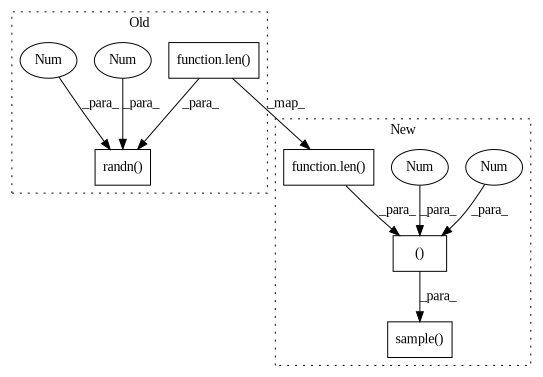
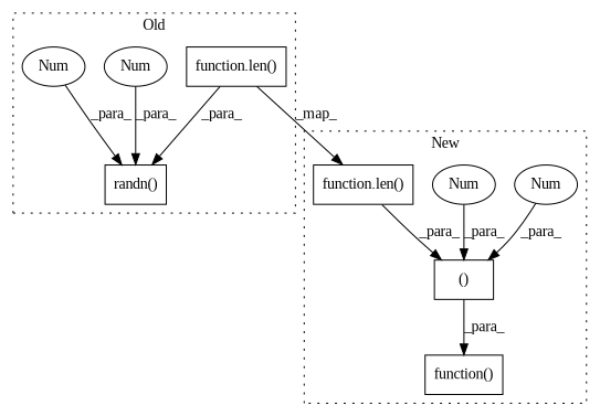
  digraph {
    fontname="Liberation Serif"
    node [a=75 l=1 shape=box fontname="Liberation Serif"]
    edge [fontname="Liberation Serif"]
    n1 [l="12,1" label="randn()" s="6103,6172"]
    n2 [a=76 label=Num s=6171 shape=ellipse]
    n3 [a=76 label=Num s=6168 shape=ellipse]
    n4 [l="4,1" label="function.len()" s="6115,6123"]
    n5 [a=54 l=48 label="()" s=6254]
-   n6 [l="24,1" label="sample()" s="6220,6303"]
+   n6 [l="24,1" label="function()" s="6220,6303"]
    n7 [a=76 label=Num s=6301 shape=ellipse]
    n8 [a=76 label=Num s=6298 shape=ellipse]
    n9 [l="4,1" label="function.len()" s="6245,6253"]
    subgraph cluster_1 {
      label=Old
      style=dotted
      n1
      n2
      n3
      n4
    }
    subgraph cluster_2 {
      label=New
      style=dotted
      n5
      n6
      n7
      n8
      n9
    }
    n2 -> n1 [label=_para_]
    n3 -> n1 [label=_para_]
    n4 -> n1 [label=_para_]
    n4 -> n9 [label=_map_]
    n5 -> n6 [label=_para_]
    n7 -> n5 [label=_para_]
    n8 -> n5 [label=_para_]
    n9 -> n5 [label=_para_]
  }
